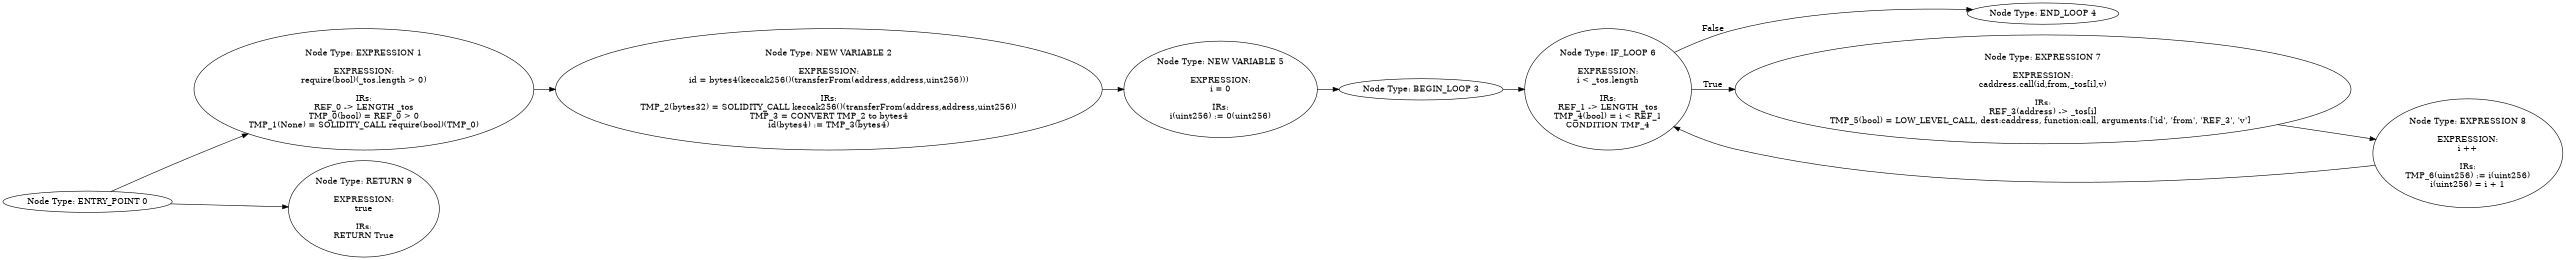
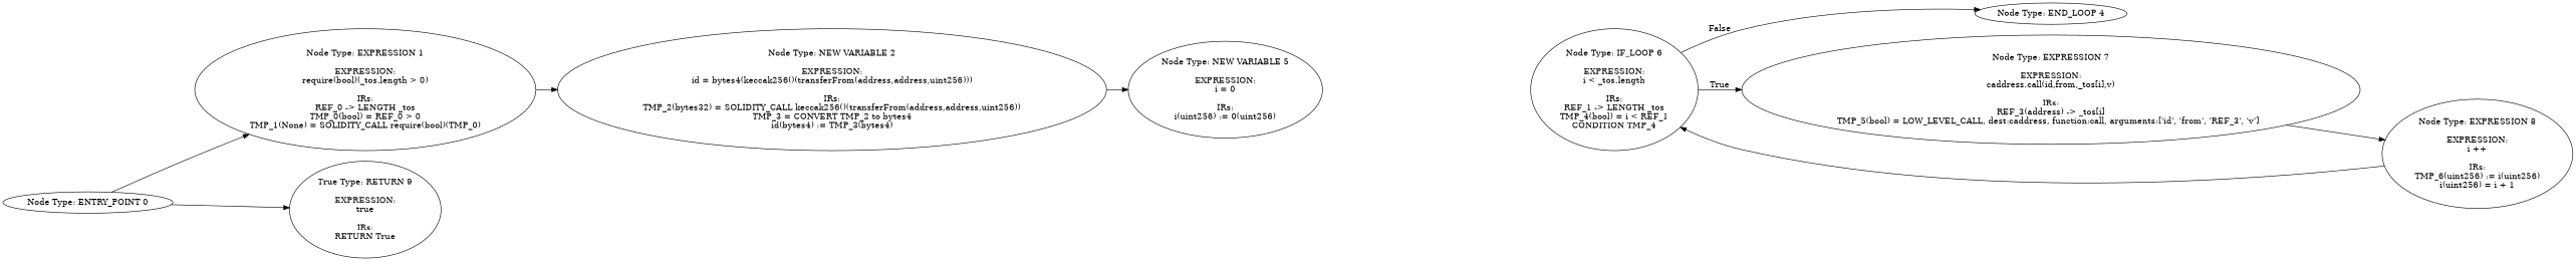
  digraph {
    fontname="DejaVu Serif"
    rankdir=LR
    node [fontname="DejaVu Serif"]
    edge [fontname="DejaVu Serif"]
    n1 [label="Node Type: ENTRY_POINT 0\n"]
    n2 [label="Node Type: EXPRESSION 1\n\nEXPRESSION:\nrequire(bool)(_tos.length > 0)\n\nIRs:\nREF_0 -> LENGTH _tos\nTMP_0(bool) = REF_0 > 0\nTMP_1(None) = SOLIDITY_CALL require(bool)(TMP_0)"]
-   n3 [label="Node Type: RETURN 9\n\nEXPRESSION:\ntrue\n\nIRs:\nRETURN True"]
+   n3 [label="True Type: RETURN 9\n\nEXPRESSION:\ntrue\n\nIRs:\nRETURN True"]
    n4 [label="Node Type: NEW VARIABLE 2\n\nEXPRESSION:\nid = bytes4(keccak256()(transferFrom(address,address,uint256)))\n\nIRs:\nTMP_2(bytes32) = SOLIDITY_CALL keccak256()(transferFrom(address,address,uint256))\nTMP_3 = CONVERT TMP_2 to bytes4\nid(bytes4) := TMP_3(bytes4)"]
    n5 [label="Node Type: NEW VARIABLE 5\n\nEXPRESSION:\ni = 0\n\nIRs:\ni(uint256) := 0(uint256)"]
-   n6 [label="Node Type: BEGIN_LOOP 3\n"]
    n7 [label="Node Type: IF_LOOP 6\n\nEXPRESSION:\ni < _tos.length\n\nIRs:\nREF_1 -> LENGTH _tos\nTMP_4(bool) = i < REF_1\nCONDITION TMP_4"]
    n8 [label="Node Type: END_LOOP 4\n"]
    n9 [label="Node Type: EXPRESSION 7\n\nEXPRESSION:\ncaddress.call(id,from,_tos[i],v)\n\nIRs:\nREF_3(address) -> _tos[i]\nTMP_5(bool) = LOW_LEVEL_CALL, dest:caddress, function:call, arguments:['id', 'from', 'REF_3', 'v']  "]
    n10 [label="Node Type: EXPRESSION 8\n\nEXPRESSION:\ni ++\n\nIRs:\nTMP_6(uint256) := i(uint256)\ni(uint256) = i + 1"]
    n1 -> n2
    n1 -> n3
    n2 -> n4
    n4 -> n5
-   n5 -> n6
-   n6 -> n7
    n7 -> n8 [label=False]
    n7 -> n9 [label=True]
    n9 -> n10
    n10 -> n7
  }
